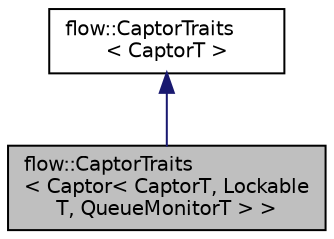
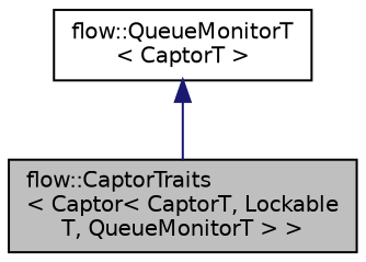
  digraph {
    node [color=black fontname=Helvetica fontsize=10 shape=record style=filled]
    n1 [fillcolor=grey75 fontcolor=black height=0.2 label="flow::CaptorTraits\l\< Captor\< CaptorT, Lockable\lT, QueueMonitorT \> \>" width=0.4]
-   n2 [fillcolor=white height=0.2 label="flow::CaptorTraits\l\< CaptorT \>" width=0.4]
+   n2 [fillcolor=white height=0.2 label="flow::QueueMonitorT\l\< CaptorT \>" width=0.4]
    n2 -> n1 [color=midnightblue dir=back fontname=Helvetica fontsize=10 labelfontname=Helvetica labelfontsize=10 style=solid]
  }
